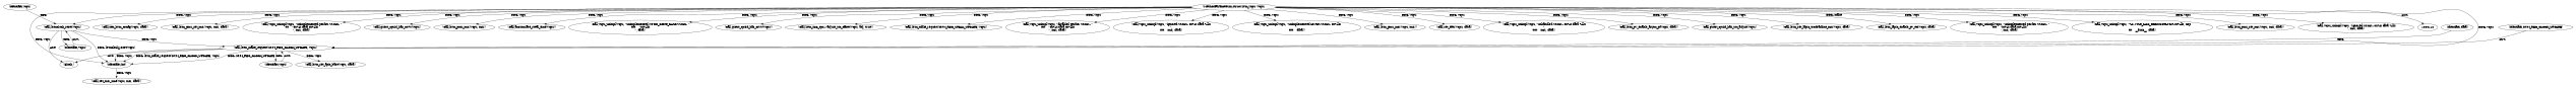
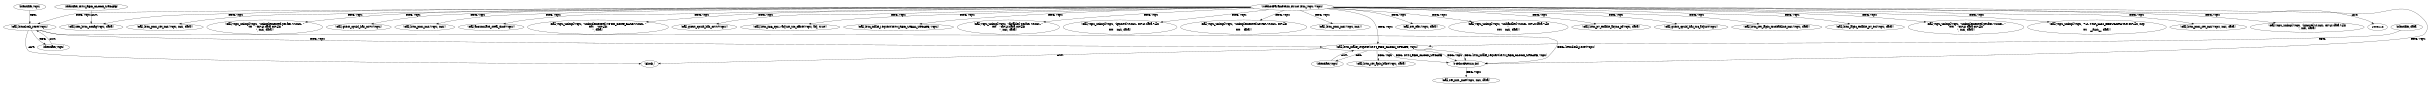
  digraph {
    n1 [label="(Call,kvm_make_request(KVM_REQ_CLOCK_UPDATE, vcpu))"]
    n2 [label="(Identifier,vcpu)"]
-   n3 [label="(Identifier,int)"]
+   n3 [label="(MethodReturn,int)"]
    n4 [label="(Block,)"]
    n5 [label="(Call,kvm_set_apic_base(vcpu, data))"]
    n6 [label="(Call,set_msr_mce(vcpu, msr, data))"]
    n7 [label="(Call,kvmclock_reset(vcpu))"]
    n8 [label="(Identifier,vcpu)"]
    n9 [label="(MethodParameterIn,struct kvm_vcpu *vcpu)"]
    n10 [label="(Call,xen_hvm_config(vcpu, data))"]
    n11 [label="(Call,kvm_pmu_set_msr(vcpu, msr, data))"]
    n12 [label="(Call,vcpu_unimpl(vcpu, \"unimplemented perfctr wrmsr: \"\n\t\t\t    \"0x%x data 0x%llx\n\", msr, data))"]
    n13 [label="(Call,guest_cpuid_has_osvw(vcpu))"]
    n14 [label="(Call,kvm_pmu_msr(vcpu, msr))"]
    n15 [label="(Call,accumulate_steal_time(vcpu))"]
    n16 [label="(Call,vcpu_unimpl(vcpu, \"unimplemented MMIO_CONF_BASE wrmsr: \"\n\t\t\t\t    \"0x%llx\n\", data))"]
    n17 [label="(Call,guest_cpuid_has_osvw(vcpu))"]
    n18 [label="(Call,kvm_x86_ops->adjust_tsc_offset(vcpu, adj, true))"]
    n19 [label="(Call,kvm_make_request(KVM_REQ_STEAL_UPDATE, vcpu))"]
    n20 [label="(Call,vcpu_unimpl(vcpu, \"disabled perfctr wrmsr: \"\n\t\t\t\t    \"0x%x data 0x%llx\n\", msr, data))"]
    n21 [label="(Call,vcpu_unimpl(vcpu, \"ignored wrmsr: 0x%x data %llx\n\",\n\t\t\t\t    msr, data))"]
    n22 [label="(Call,vcpu_unimpl(vcpu, \"unimplemented HWCR wrmsr: 0x%llx\n\",\n\t\t\t\t    data))"]
    n23 [label="(Call,kvm_pmu_msr(vcpu, msr))"]
    n24 [label="(Call,set_efer(vcpu, data))"]
    n25 [label="(Call,vcpu_unimpl(vcpu, \"unhandled wrmsr: 0x%x data %llx\n\",\n\t\t\t\t    msr, data))"]
    n26 [label="(Call,kvm_pv_enable_async_pf(vcpu, data))"]
    n27 [label="(Call,guest_cpuid_has_tsc_adjust(vcpu))"]
    n28 [label="(Call,kvm_set_lapic_tscdeadline_msr(vcpu, data))"]
    n29 [label="(Call,kvm_lapic_enable_pv_eoi(vcpu, data))"]
    n30 [label="(Call,vcpu_unimpl(vcpu, \"unimplemented perfctr wrmsr: \"\n\t\t\t\t    \"0x%x data 0x%llx\n\", msr, data))"]
    n31 [label="(Call,vcpu_unimpl(vcpu, \"%s: MSR_IA32_DEBUGCTLMSR 0x%llx, nop\n\",\n\t\t\t    __func__, data))"]
    n32 [label="(Call,kvm_pmu_set_msr(vcpu, msr, data))"]
    n33 [label="(Call,vcpu_unimpl(vcpu, \"ignored wrmsr: 0x%x data %llx\n\", msr, data))"]
    1000112
    n35 [label="(Identifier,data)"]
    n36 [label="(Identifier,vcpu)"]
    n37 [label="(Identifier,KVM_REQ_CLOCK_UPDATE)"]
    n1 -> n2 [label="CFG: "]
    n1 -> n3 [label="DDG: vcpu"]
    n1 -> n3 [label="DDG: kvm_make_request(KVM_REQ_CLOCK_UPDATE, vcpu)"]
    n1 -> n3 [label="DDG: KVM_REQ_CLOCK_UPDATE"]
    n1 -> n4 [label="AST: "]
    n1 -> n5 [label="DDG: vcpu"]
    n2 -> n1 [label="AST: "]
    n3 -> n6 [label="DDG: vcpu"]
    n7 -> n1 [label="DDG: vcpu"]
    n7 -> n3 [label="DDG: kvmclock_reset(vcpu)"]
    n7 -> n4 [label="AST: "]
    n7 -> n8 [label="CFG: "]
    n8 -> n7 [label="AST: "]
    n9 -> n1 [label="DDG: vcpu"]
    n9 -> n3 [label="DDG: vcpu"]
    n9 -> n7 [label="DDG: vcpu"]
    n9 -> n10 [label="DDG: vcpu"]
    n9 -> n11 [label="DDG: vcpu"]
    n9 -> n12 [label="DDG: vcpu"]
    n9 -> n13 [label="DDG: vcpu"]
    n9 -> n14 [label="DDG: vcpu"]
    n9 -> n15 [label="DDG: vcpu"]
    n9 -> n16 [label="DDG: vcpu"]
    n9 -> n17 [label="DDG: vcpu"]
    n9 -> n18 [label="DDG: vcpu"]
    n9 -> n19 [label="DDG: vcpu"]
    n9 -> n20 [label="DDG: vcpu"]
    n9 -> n21 [label="DDG: vcpu"]
    n9 -> n22 [label="DDG: vcpu"]
    n9 -> n23 [label="DDG: vcpu"]
    n9 -> n24 [label="DDG: vcpu"]
    n9 -> n25 [label="DDG: vcpu"]
    n9 -> n26 [label="DDG: vcpu"]
    n9 -> n27 [label="DDG: vcpu"]
    n9 -> n28 [label="DDG: vcpu"]
-   n9 -> n29 [label="DDG: make"]
+   n9 -> n29 [label="DDG: vcpu"]
    n9 -> n30 [label="DDG: vcpu"]
    n9 -> n31 [label="DDG: vcpu"]
    n9 -> n32 [label="DDG: vcpu"]
    n9 -> n33 [label="DDG: vcpu"]
    n9 -> 1000112 [label="AST: "]
    n35 -> n1 [label="CFG: "]
    n36 -> n7 [label="CFG: "]
-   n37 -> n1 [label="AST: "]
+   n37 -> n10 [label="AST: "]
  }
